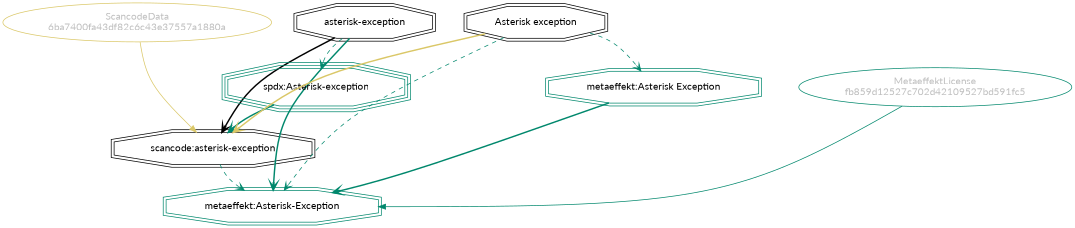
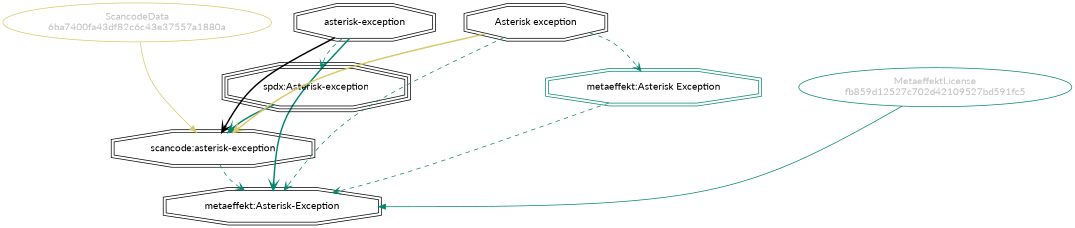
  strict digraph {
    fontname=Lato
    splines=curved
    node [color="#00876c" fontname=Lato shape=doubleoctagon]
    edge [color="#00876c" fontname=Lato weight=0.7 arrowhead=vee style=bold]
    n1 [color="#dac767" fillcolor="beige;1" fontcolor=gray label="ScancodeData\n6ba7400fa43df82c6c43e37557a1880a" shape=ellipse]
    n2 [label="scancode:asterisk-exception" color=""]
-   n3 [label="metaeffekt:Asterisk-Exception"]
+   n3 [color=black label="metaeffekt:Asterisk-Exception"]
    n4 [label="asterisk-exception" color=""]
-   n5 [label="spdx:Asterisk-exception" shape=tripleoctagon]
+   n5 [color=black label="spdx:Asterisk-exception" shape=tripleoctagon]
    n6 [label="Asterisk exception" color=""]
    n7 [label="metaeffekt:Asterisk Exception"]
    n8 [fillcolor="beige;1" fontcolor=gray label="MetaeffektLicense\nfb859d12527c702d42109527bd591fc5" shape=ellipse]
    n1 -> n2 [color="#dac767" weight=0.5 arrowhead="" style=""]
    n2 -> n3 [style=dashed weight=0.5]
    n4 -> n2 [color=""]
    n4 -> n3
    n4 -> n5 [style=dashed]
    n5 -> n2
    n6 -> n2 [color="#dac767"]
    n6 -> n3 [style=dashed weight=0.5]
    n6 -> n7 [style=dashed]
-   n7 -> n3
+   n7 -> n3 [style=dashed]
    n8 -> n3 [weight=0.5 arrowhead="" style=""]
  }
